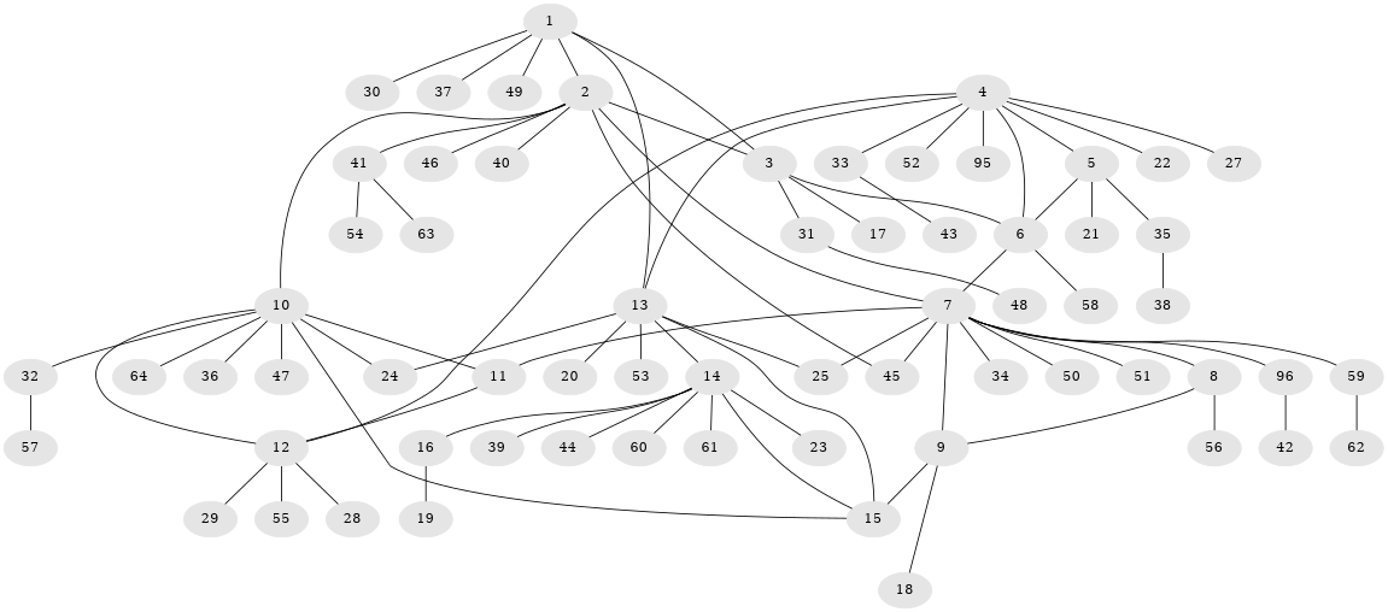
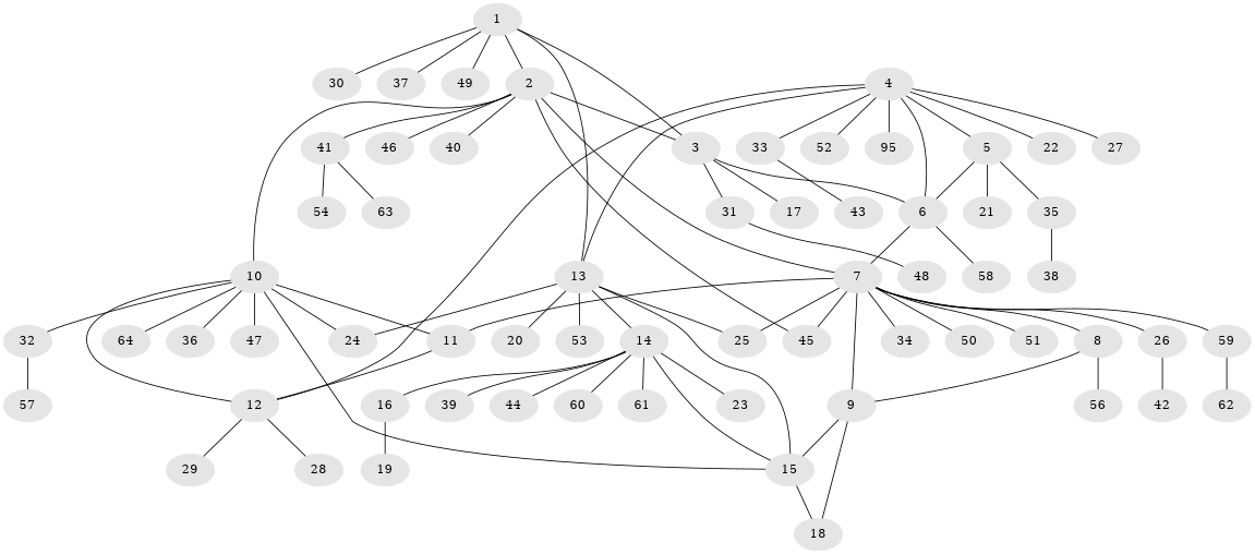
  graph {
    node [color=gray90 style=filled]
    1
    2
    3
    13
    30
    37
    49
    7
    10
    40
    41
    45
    46
    6
    17
    31
    25
    15
    24
    14
    20
    53
    8
    9
    11
-   26 [label=96]
+   26
    34
    50
    51
    59
    12
    32
    36
    47
    64
    54
    63
    58
    48
    4
    5
    22
    27
    33
    52
    n46 [label=95]
    21
    35
    28
    29
-   55
    43
    38
    56
    18
    42
    62
    57
    16
    23
    39
    44
    60
    61
    19
    1 -- 2
    1 -- 3
    1 -- 13
    1 -- 30
    1 -- 37
    1 -- 49
    2 -- 3
    2 -- 7
    2 -- 10
    2 -- 40
    2 -- 41
    2 -- 45
    2 -- 46
    3 -- 6
    3 -- 17
    3 -- 31
    13 -- 25
    13 -- 15
    13 -- 24
    13 -- 14
    13 -- 20
    13 -- 53
    7 -- 45
    7 -- 25
    7 -- 8
    7 -- 9
    7 -- 11
    7 -- 26
    7 -- 34
    7 -- 50
    7 -- 51
    7 -- 59
    10 -- 15
    10 -- 24
    10 -- 11
    10 -- 12
    10 -- 32
    10 -- 36
    10 -- 47
    10 -- 64
    41 -- 54
    41 -- 63
    6 -- 7
    6 -- 58
    31 -- 48
+   15 -- 18
    14 -- 15
    14 -- 16
    14 -- 23
    14 -- 39
    14 -- 44
    14 -- 60
    14 -- 61
    8 -- 9
    8 -- 56
    9 -- 15
    9 -- 18
    11 -- 12
    26 -- 42
    59 -- 62
    12 -- 28
    12 -- 29
-   12 -- 55
    32 -- 57
    4 -- 13
    4 -- 6
    4 -- 12
    4 -- 5
    4 -- 22
    4 -- 27
    4 -- 33
    4 -- 52
    4 -- n46
    5 -- 6
    5 -- 21
    5 -- 35
    33 -- 43
    35 -- 38
    16 -- 19
  }
